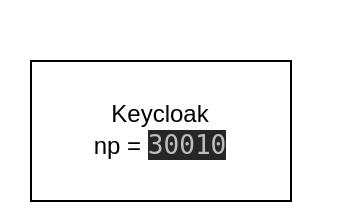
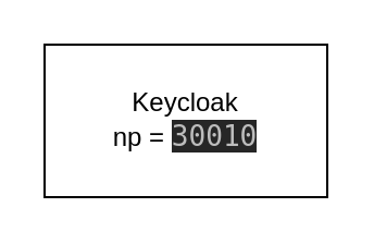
  <mxCell id="0" />
  <mxCell id="1" parent="0" />
- <mxCell id="2" value="Keycloak&lt;div&gt;np =&amp;nbsp;&lt;span style=&quot;color: rgb(189, 189, 189); font-family: &amp;quot;JetBrains Mono&amp;quot;, monospace; font-size: 9.8pt; background-color: rgb(38, 38, 38);&quot;&gt;30010&lt;/span&gt;&lt;/div&gt;" style="rounded=0;whiteSpace=wrap;html=1;" vertex="1" parent="1"><mxGeometry x="15" y="30" width="130" height="70" as="geometry" /></mxCell>
+ <mxCell id="2" value="Keycloak&lt;div&gt;np =&amp;nbsp;&lt;span style=&quot;color: rgb(189, 189, 189); font-family: &amp;quot;JetBrains Mono&amp;quot;, monospace; font-size: 9.8pt; background-color: rgb(38, 38, 38);&quot;&gt;30010&lt;/span&gt;&lt;/div&gt;" style="rounded=0;whiteSpace=wrap;html=1;" vertex="1" parent="1"><mxGeometry x="20" y="20" width="130" height="70" as="geometry" /></mxCell>
